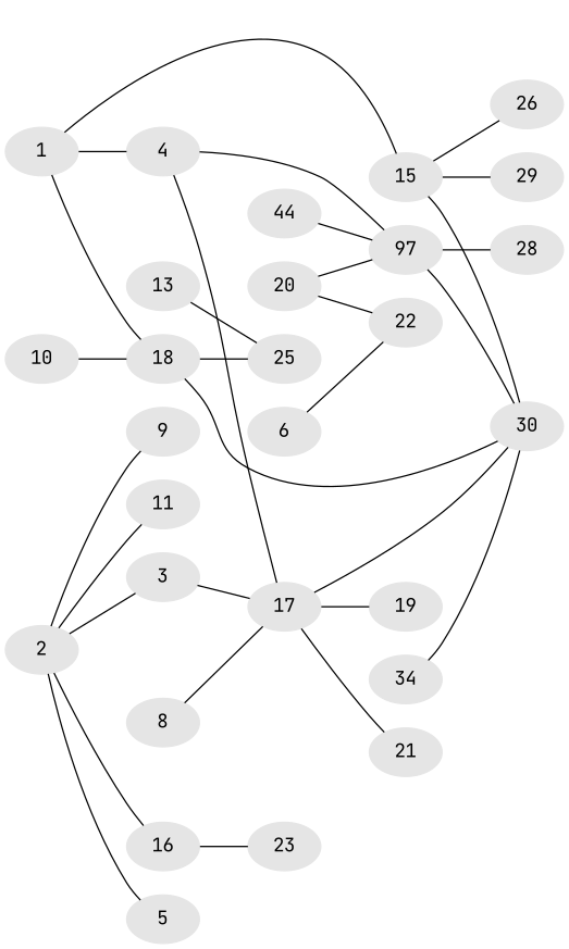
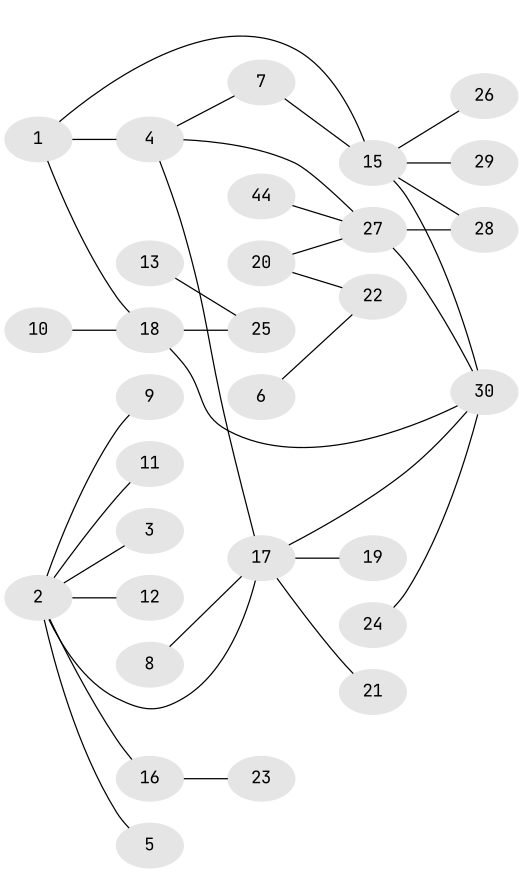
  graph {
    fontname="JetBrains Mono"
    rankdir=LR
    node [color=gray90 fontname="JetBrains Mono" style=filled]
    edge [fontname="JetBrains Mono" weight=1.0]
    1
    4
    15
    18
    17
-   27 [label=97]
+   7
+   27
    26
    28
    29
    30
    19
    21
    25
    2
    3
    5
    9
    11
+   12
    16
    23
    6
    22
    8
    10
    13
    n28 [label=44]
    20
-   24 [label=34]
+   24
    1 -- 4
    1 -- 15
    1 -- 18
    4 -- 17
+   4 -- 7
    4 -- 27
    15 -- 26
+   15 -- 28
    15 -- 29
    15 -- 30 [weight=2.0]
    18 -- 30
    18 -- 25
    17 -- 30
    17 -- 19
    17 -- 21
+   7 -- 15
    27 -- 28
    27 -- 30
-   3 -- 17
+   2 -- 17
    2 -- 3
    2 -- 5
    2 -- 9
    2 -- 11
+   2 -- 12
    2 -- 16
    16 -- 23
    6 -- 22
    8 -- 17
    10 -- 18
    13 -- 25
    n28 -- 27
    20 -- 27
    20 -- 22
    24 -- 30
  }
